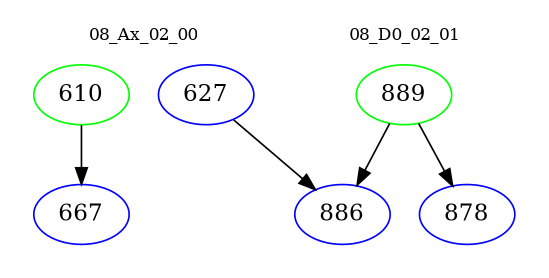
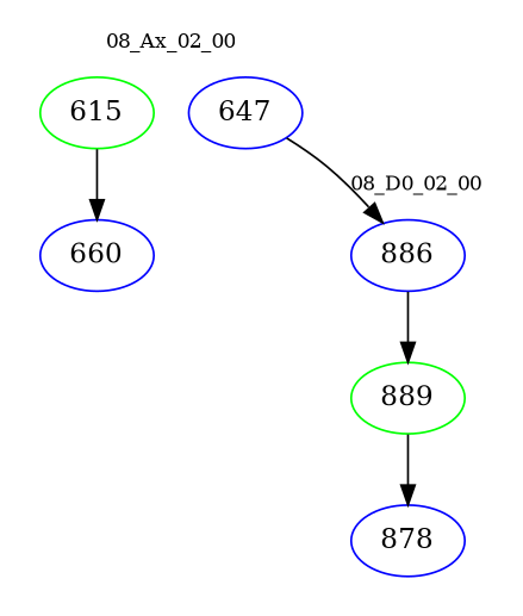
  digraph {
    node [color=blue]
    edge [color=black]
-   n1 [label=627]
-   n2 [color=green label=610]
-   n3 [label=667]
+   n1 [label=647]
+   n2 [color=green label=615]
+   n3 [label=660]
    n4 [label=886]
    n5 [color=green label=889]
    n6 [label=878]
    subgraph cluster_1 {
      color=white
      fontsize=10
      label="08_Ax_02_00"
      n1
      n2
      n3
    }
    subgraph cluster_2 {
      color=white
      fontsize=10
-     label="08_D0_02_01"
+     label="08_D0_02_00"
      n4
      n5
      n6
    }
    n1 -> n4
    n2 -> n3
-   n5 -> n4
+   n4 -> n5
    n5 -> n6
  }
